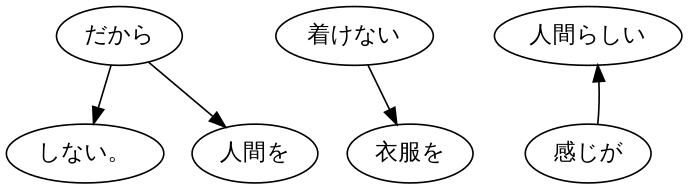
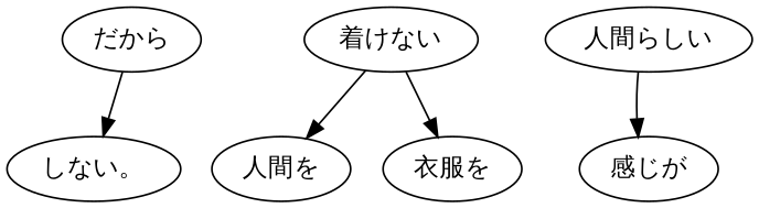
  digraph {
    n1 [label="だから"]
    n2 [label="しない。"]
    n3 [label="衣服を"]
    n4 [label="着けない"]
    n5 [label="人間を"]
    n6 [label="人間らしい"]
    n7 [label="感じが"]
    n1 -> n2
    n4 -> n3
-   n1 -> n5
-   n7 -> n6
+   n4 -> n5
+   n6 -> n7
  }
